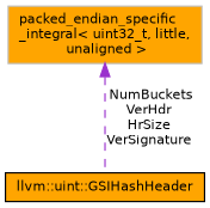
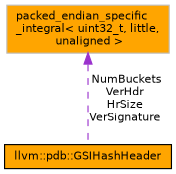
  digraph {
    node [fillcolor=orange fontname=Helvetica fontsize=10 shape=record style=filled]
-   n1 [color=black fontcolor=black height=0.2 label="llvm::uint::GSIHashHeader" width=0.4]
+   n1 [color=black fontcolor=black height=0.2 label="llvm::pdb::GSIHashHeader" width=0.4]
    n2 [color=grey75 height=0.2 label="packed_endian_specific\l_integral\< uint32_t, little,\l unaligned \>" width=0.4]
    n2 -> n1 [color=darkorchid3 dir=back fontname=Helvetica fontsize=10 label=" NumBuckets\nVerHdr\nHrSize\nVerSignature" labelfontname=Helvetica labelfontsize=10 style=dashed]
  }
